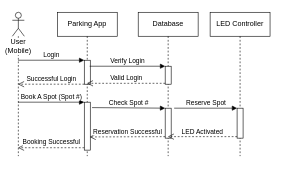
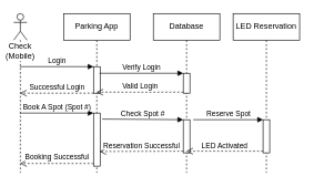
  <mxCell id="0" />
  <mxCell id="1" parent="0" />
- <mxCell id="2" value="User (Mobile)" style="shape=umlLifeline;participant=umlActor;perimeter=lifelinePerimeter;whiteSpace=wrap;html=1;container=1;collapsible=0;recursiveResize=0;verticalAlign=top;spacingTop=36;labelBackgroundColor=#ffffff;outlineConnect=0;" vertex="1" parent="1"><mxGeometry x="20" y="20" width="20" height="240" as="geometry" /></mxCell>
+ <mxCell id="2" value="Check (Mobile)" style="shape=umlLifeline;participant=umlActor;perimeter=lifelinePerimeter;whiteSpace=wrap;html=1;container=1;collapsible=0;recursiveResize=0;verticalAlign=top;spacingTop=36;labelBackgroundColor=#ffffff;outlineConnect=0;" vertex="1" parent="1"><mxGeometry x="20" y="20" width="20" height="240" as="geometry" /></mxCell>
  <mxCell id="3" value="Parking App" style="shape=umlLifeline;perimeter=lifelinePerimeter;whiteSpace=wrap;html=1;container=1;collapsible=0;recursiveResize=0;outlineConnect=0;" vertex="1" parent="1"><mxGeometry x="95" y="20" width="100" height="240" as="geometry" /></mxCell>
  <mxCell id="4" value="" style="html=1;points=[];perimeter=orthogonalPerimeter;" vertex="1" parent="3"><mxGeometry x="45" y="80" width="10" height="40" as="geometry" /></mxCell>
  <mxCell id="5" value="" style="html=1;points=[];perimeter=orthogonalPerimeter;" vertex="1" parent="3"><mxGeometry x="45" y="150" width="10" height="80" as="geometry" /></mxCell>
  <mxCell id="6" value="Database" style="shape=umlLifeline;perimeter=lifelinePerimeter;whiteSpace=wrap;html=1;container=1;collapsible=0;recursiveResize=0;outlineConnect=0;" vertex="1" parent="1"><mxGeometry x="230" y="20" width="100" height="240" as="geometry" /></mxCell>
  <mxCell id="7" value="" style="html=1;points=[];perimeter=orthogonalPerimeter;" vertex="1" parent="6"><mxGeometry x="45" y="90" width="10" height="30" as="geometry" /></mxCell>
  <mxCell id="8" value="" style="html=1;points=[];perimeter=orthogonalPerimeter;" vertex="1" parent="6"><mxGeometry x="45" y="160" width="10" height="50" as="geometry" /></mxCell>
  <mxCell id="9" value="Login" style="html=1;verticalAlign=bottom;endArrow=block;entryX=0;entryY=0;" edge="1" target="4" parent="1" source="2"><mxGeometry relative="1" as="geometry"><mxPoint x="70" y="100" as="sourcePoint" /></mxGeometry></mxCell>
  <mxCell id="10" value="Verify Login" style="html=1;verticalAlign=bottom;endArrow=block;entryX=0;entryY=0;" edge="1" target="7" parent="1"><mxGeometry relative="1" as="geometry"><mxPoint x="149" y="110" as="sourcePoint" /></mxGeometry></mxCell>
  <mxCell id="11" value="Valid Login" style="html=1;verticalAlign=bottom;endArrow=open;dashed=1;endSize=8;exitX=0;exitY=0.95;" edge="1" source="7" parent="1" target="3"><mxGeometry relative="1" as="geometry"><mxPoint x="200" y="176" as="targetPoint" /></mxGeometry></mxCell>
  <mxCell id="12" value="Successful Login" style="html=1;verticalAlign=bottom;endArrow=open;dashed=1;endSize=8;" edge="1" parent="1" target="2"><mxGeometry relative="1" as="geometry"><mxPoint x="140" y="140" as="sourcePoint" /><mxPoint x="10" y="340" as="targetPoint" /></mxGeometry></mxCell>
  <mxCell id="13" value="Book A Spot (Spot #)" style="html=1;verticalAlign=bottom;endArrow=block;entryX=0;entryY=0;" edge="1" target="5" parent="1" source="2"><mxGeometry relative="1" as="geometry"><mxPoint x="-60" y="340" as="sourcePoint" /></mxGeometry></mxCell>
  <mxCell id="14" value="Booking Successful" style="html=1;verticalAlign=bottom;endArrow=open;dashed=1;endSize=8;exitX=0;exitY=0.95;" edge="1" source="5" parent="1" target="2"><mxGeometry relative="1" as="geometry"><mxPoint x="-60" y="416" as="targetPoint" /></mxGeometry></mxCell>
  <mxCell id="15" value="Check Spot #" style="html=1;verticalAlign=bottom;endArrow=block;entryX=0;entryY=0;exitX=1.3;exitY=0.113;exitDx=0;exitDy=0;exitPerimeter=0;" edge="1" target="8" parent="1" source="5"><mxGeometry relative="1" as="geometry"><mxPoint x="205" y="170" as="sourcePoint" /></mxGeometry></mxCell>
- <mxCell id="16" value="LED Controller" style="shape=umlLifeline;perimeter=lifelinePerimeter;whiteSpace=wrap;html=1;container=1;collapsible=0;recursiveResize=0;outlineConnect=0;" vertex="1" parent="1"><mxGeometry x="350" y="20" width="100" height="240" as="geometry" /></mxCell>
+ <mxCell id="16" value="LED Reservation" style="shape=umlLifeline;perimeter=lifelinePerimeter;whiteSpace=wrap;html=1;container=1;collapsible=0;recursiveResize=0;outlineConnect=0;" vertex="1" parent="1"><mxGeometry x="350" y="20" width="100" height="240" as="geometry" /></mxCell>
  <mxCell id="17" value="" style="html=1;points=[];perimeter=orthogonalPerimeter;" vertex="1" parent="16"><mxGeometry x="45" y="160" width="10" height="50" as="geometry" /></mxCell>
  <mxCell id="18" value="Reserve Spot" style="html=1;verticalAlign=bottom;endArrow=block;entryX=0;entryY=0;exitX=1.5;exitY=0;exitDx=0;exitDy=0;exitPerimeter=0;" edge="1" target="17" parent="1" source="8"><mxGeometry relative="1" as="geometry"><mxPoint x="330" y="175" as="sourcePoint" /></mxGeometry></mxCell>
  <mxCell id="19" value="LED Activated" style="html=1;verticalAlign=bottom;endArrow=open;dashed=1;endSize=8;exitX=0;exitY=0.95;" edge="1" source="17" parent="1" target="6"><mxGeometry relative="1" as="geometry"><mxPoint x="330" y="251" as="targetPoint" /></mxGeometry></mxCell>
  <mxCell id="20" value="Reservation Successful" style="html=1;verticalAlign=bottom;endArrow=open;dashed=1;endSize=8;exitX=0;exitY=0.95;entryX=0.9;entryY=0.725;entryDx=0;entryDy=0;entryPerimeter=0;" edge="1" source="8" parent="1" target="5"><mxGeometry relative="1" as="geometry"><mxPoint x="205" y="247" as="targetPoint" /></mxGeometry></mxCell>
